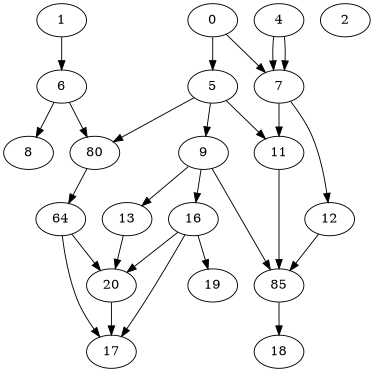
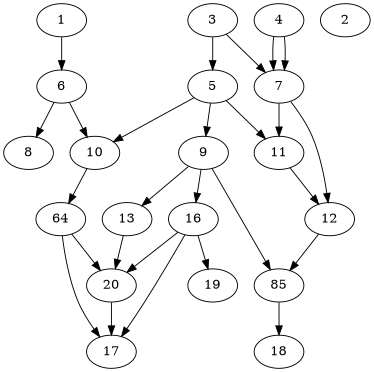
  digraph {
    node [alpha=0.12]
    1 [alpha=0.01 expect_size=37344256]
    6 [alpha=0.16 expect_size=11289600]
    8 [expect_size=48727040]
-   10 [alpha=0.15 expect_size=42474496 label=80]
+   10 [alpha=0.15 expect_size=42474496]
    n5 [alpha=0.01 expect_size=32228352 label=64]
    2 [alpha=0.18 expect_size=24914944]
-   3 [alpha=0.02 expect_size=14795776 label=0]
+   3 [alpha=0.02 expect_size=14795776]
    5 [expect_size=49187840]
    7 [alpha=0.15 expect_size=26116096]
    9 [alpha=0.03 expect_size=21136384]
    11 [alpha=0.15 expect_size=29957120]
    12 [alpha=0.10 expect_size=33420288]
    13 [alpha=0.18 expect_size=27736064]
    n14 [alpha=0.11 expect_size=13087744 label=85]
    16 [expect_size=40420352]
    4 [expect_size=22913024]
    20 [alpha=0.16 expect_size=52060160]
    18 [alpha=0.05 expect_size=17900544]
    17 [alpha=0.10 expect_size=29977600]
    19 [alpha=0.11 expect_size=45064192]
    1 -> 6
    6 -> 8
    6 -> 10
    10 -> n5
    n5 -> 20
    n5 -> 17
    3 -> 5
    3 -> 7
    5 -> 10
    5 -> 9
    5 -> 11
    7 -> 11
    7 -> 12
    9 -> 13
    9 -> n14
    9 -> 16
-   11 -> n14
+   11 -> 12
    12 -> n14
    13 -> 20
    n14 -> 18
    16 -> 20
    16 -> 17
    16 -> 19
    4 -> 7
    4 -> 7
    20 -> 17
  }
